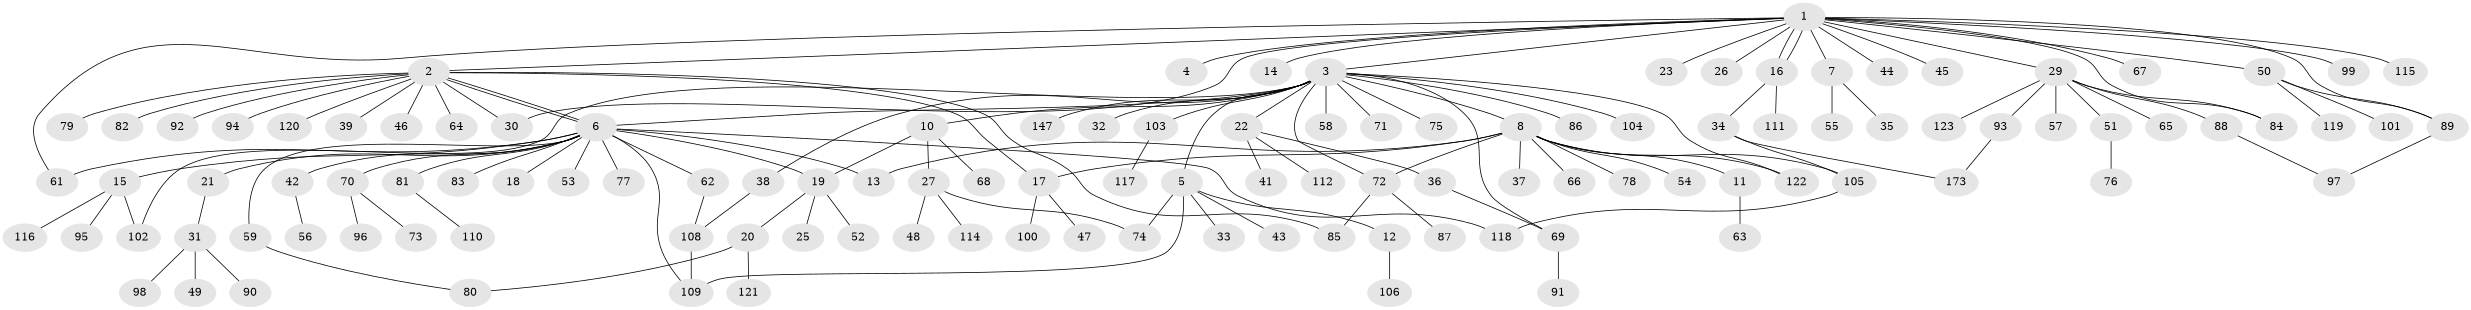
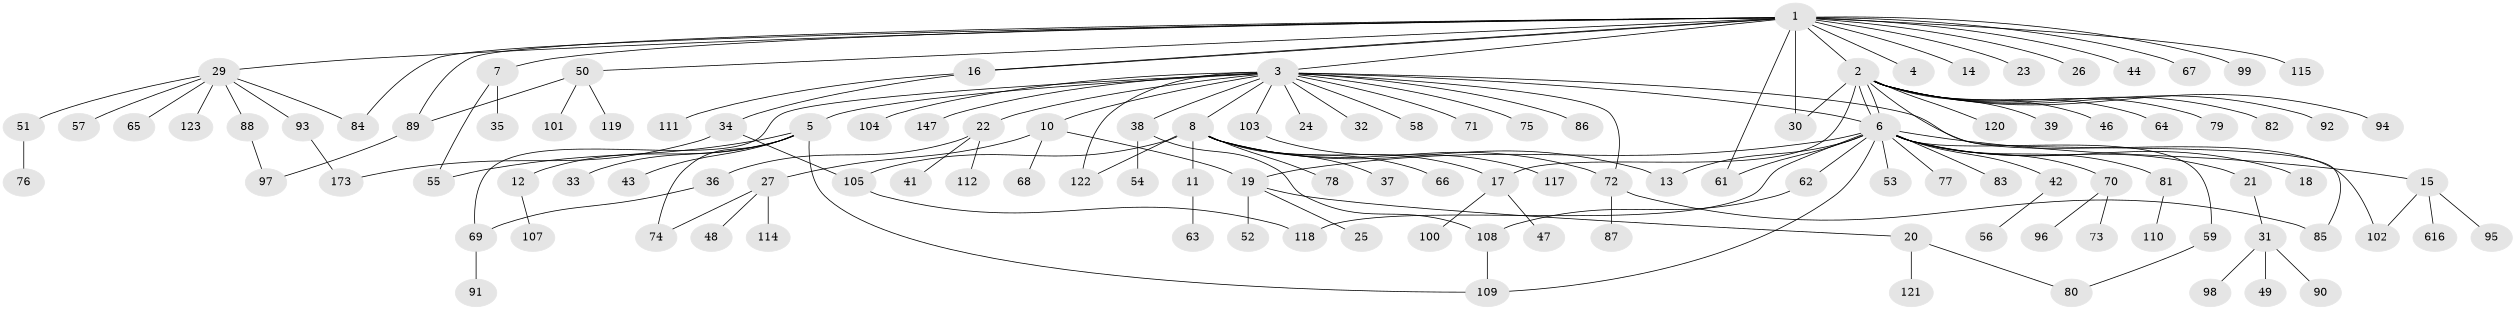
  graph {
    node [color=gray90 style=filled]
    1
    2
    3
    4
    7
    14
    16
    23
    26
    29
    30
    44
-   45
    50
    61
    67
    84
    89
    99
    115
    6
    17
    39
    46
    64
    79
    82
    85
    92
    94
    120
    5
    8
    10
    22
+   24
    32
    38
    58
    69
    71
    72
    75
    86
    102
    103
    104
    n48 [label=147]
    122
    35
    55
    34
    111
    51
    57
    65
    88
    93
    123
    101
    119
    97
    109
    13
    15
    18
    19
    21
    42
    53
    59
    62
    70
    77
    81
    83
    118
    47
    100
    12
    33
    43
    74
    11
    37
    66
    78
    105
    27
    68
    36
    41
    112
    54
    108
    91
    87
    117
-   106
+   106 [label=107]
    95
-   116
+   116 [label=616]
    20
    25
    52
    31
    56
    80
    73
    96
    110
    63
    48
    114
    n114 [label=173]
    121
    49
    90
    98
    76
    1 -- 2
    1 -- 3
    1 -- 4
    1 -- 7
    1 -- 14
    1 -- 16
    1 -- 16
    1 -- 23
    1 -- 26
    1 -- 29
    1 -- 30
    1 -- 44
-   1 -- 45
    1 -- 50
    1 -- 61
    1 -- 67
    1 -- 84
    1 -- 89
    1 -- 99
    1 -- 115
    2 -- 30
    2 -- 6
    2 -- 6
    2 -- 17
    2 -- 39
    2 -- 46
    2 -- 64
    2 -- 79
    2 -- 82
    2 -- 85
    2 -- 92
    2 -- 94
    2 -- 120
    3 -- 6
    3 -- 5
    3 -- 8
    3 -- 10
    3 -- 22
+   3 -- 24
    3 -- 32
    3 -- 38
    3 -- 58
    3 -- 69
    3 -- 71
    3 -- 72
    3 -- 75
    3 -- 86
    3 -- 102
    3 -- 103
    3 -- 104
    3 -- n48
    3 -- 122
    7 -- 35
    7 -- 55
    16 -- 34
    16 -- 111
    29 -- 84
    29 -- 51
    29 -- 57
    29 -- 65
    29 -- 88
    29 -- 93
    29 -- 123
    50 -- 89
    50 -- 101
    50 -- 119
    89 -- 97
    6 -- 61
    6 -- 109
    6 -- 13
    6 -- 15
    6 -- 18
    6 -- 19
    6 -- 21
    6 -- 42
    6 -- 53
    6 -- 59
    6 -- 62
    6 -- 70
    6 -- 77
    6 -- 81
    6 -- 83
    6 -- 118
    17 -- 47
    17 -- 100
+   5 -- 55
    5 -- 109
    5 -- 12
    5 -- 33
    5 -- 43
    5 -- 74
    8 -- 17
    8 -- 72
    8 -- 122
    8 -- 13
    8 -- 11
    8 -- 37
    8 -- 66
    8 -- 78
    8 -- 105
    10 -- 19
    10 -- 27
    10 -- 68
    22 -- 36
    22 -- 41
    22 -- 112
-   8 -- 54
+   38 -- 54
    38 -- 108
    69 -- 91
    72 -- 85
    72 -- 87
    103 -- 117
    34 -- 105
    34 -- n114
    51 -- 76
    88 -- 97
    93 -- n114
    15 -- 102
    15 -- 95
    15 -- 116
    19 -- 20
    19 -- 25
    19 -- 52
    21 -- 31
    42 -- 56
    59 -- 80
    62 -- 108
    70 -- 73
    70 -- 96
    81 -- 110
    12 -- 106
    11 -- 63
    105 -- 118
    27 -- 74
    27 -- 48
    27 -- 114
    36 -- 69
    108 -- 109
    20 -- 80
    20 -- 121
    31 -- 49
    31 -- 90
    31 -- 98
  }
